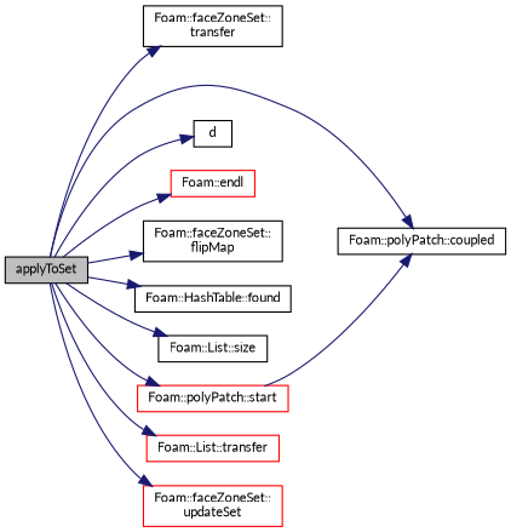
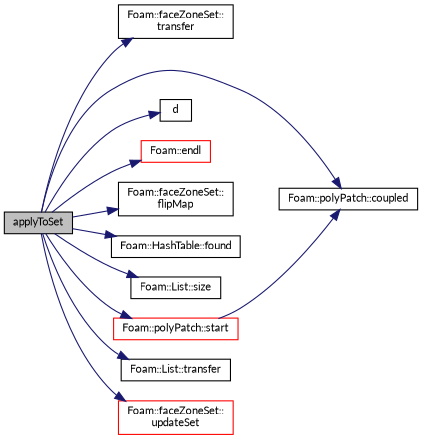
  digraph {
    fontname=Lato
    rankdir=LR
    node [color=black fontname=Lato fontsize=10 shape=record]
    edge [color=midnightblue fontname=Lato fontsize=10 labelfontname=FreeSans labelfontsize=10 style=solid]
    n1 [fillcolor=grey75 fontcolor=black height=0.2 label=applyToSet style=filled width=0.4]
    n2 [height=0.2 label="Foam::faceZoneSet::\ltransfer" width=0.4]
    n3 [height=0.2 label="Foam::polyPatch::coupled" width=0.4]
    n4 [height=0.2 label=d width=0.4]
    n5 [color=red height=0.2 label="Foam::endl" width=0.4]
    n6 [height=0.2 label="Foam::faceZoneSet::\lflipMap" width=0.4]
    n7 [height=0.2 label="Foam::HashTable::found" width=0.4]
    n8 [height=0.2 label="Foam::List::size" width=0.4]
    n9 [color=red height=0.2 label="Foam::polyPatch::start" width=0.4]
-   n10 [color=red height=0.2 label="Foam::List::transfer" width=0.4]
+   n10 [height=0.2 label="Foam::List::transfer" width=0.4]
    n11 [color=red height=0.2 label="Foam::faceZoneSet::\lupdateSet" width=0.4]
    n1 -> n2
    n1 -> n3
    n1 -> n4
    n1 -> n5
    n1 -> n6
    n1 -> n7
    n1 -> n8
    n1 -> n9
    n1 -> n10
    n1 -> n11
    n9 -> n3
  }
